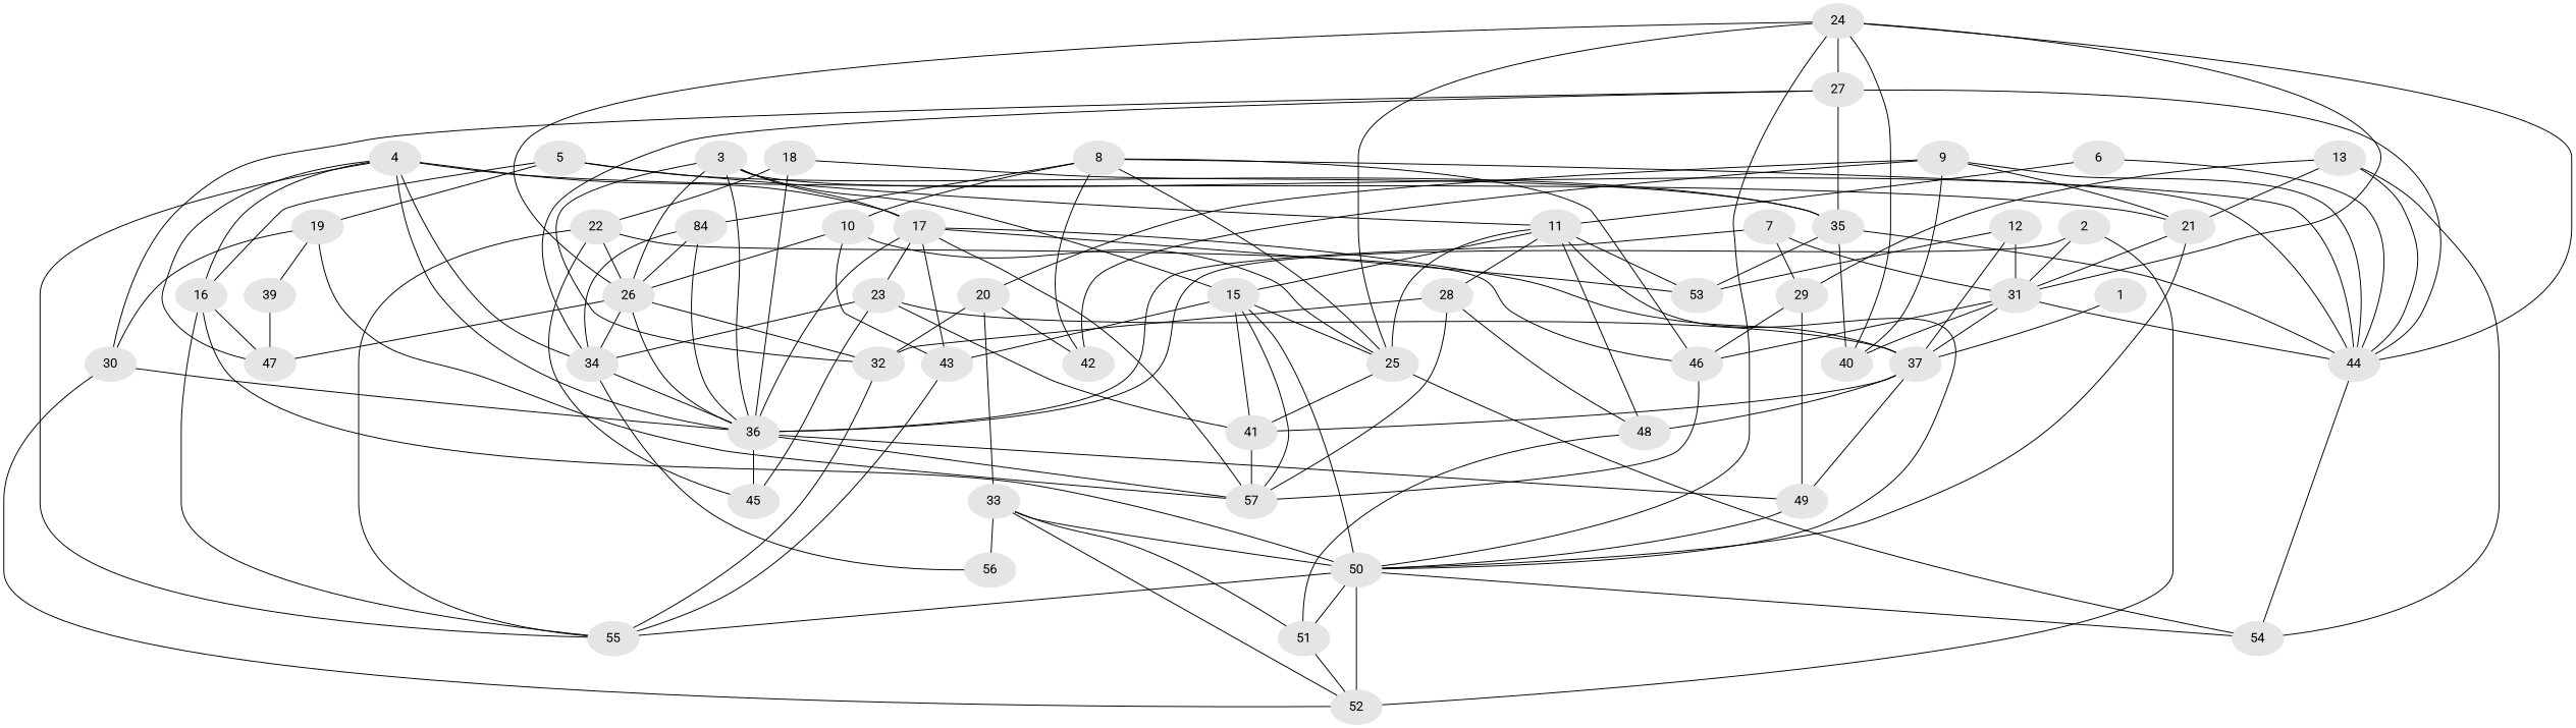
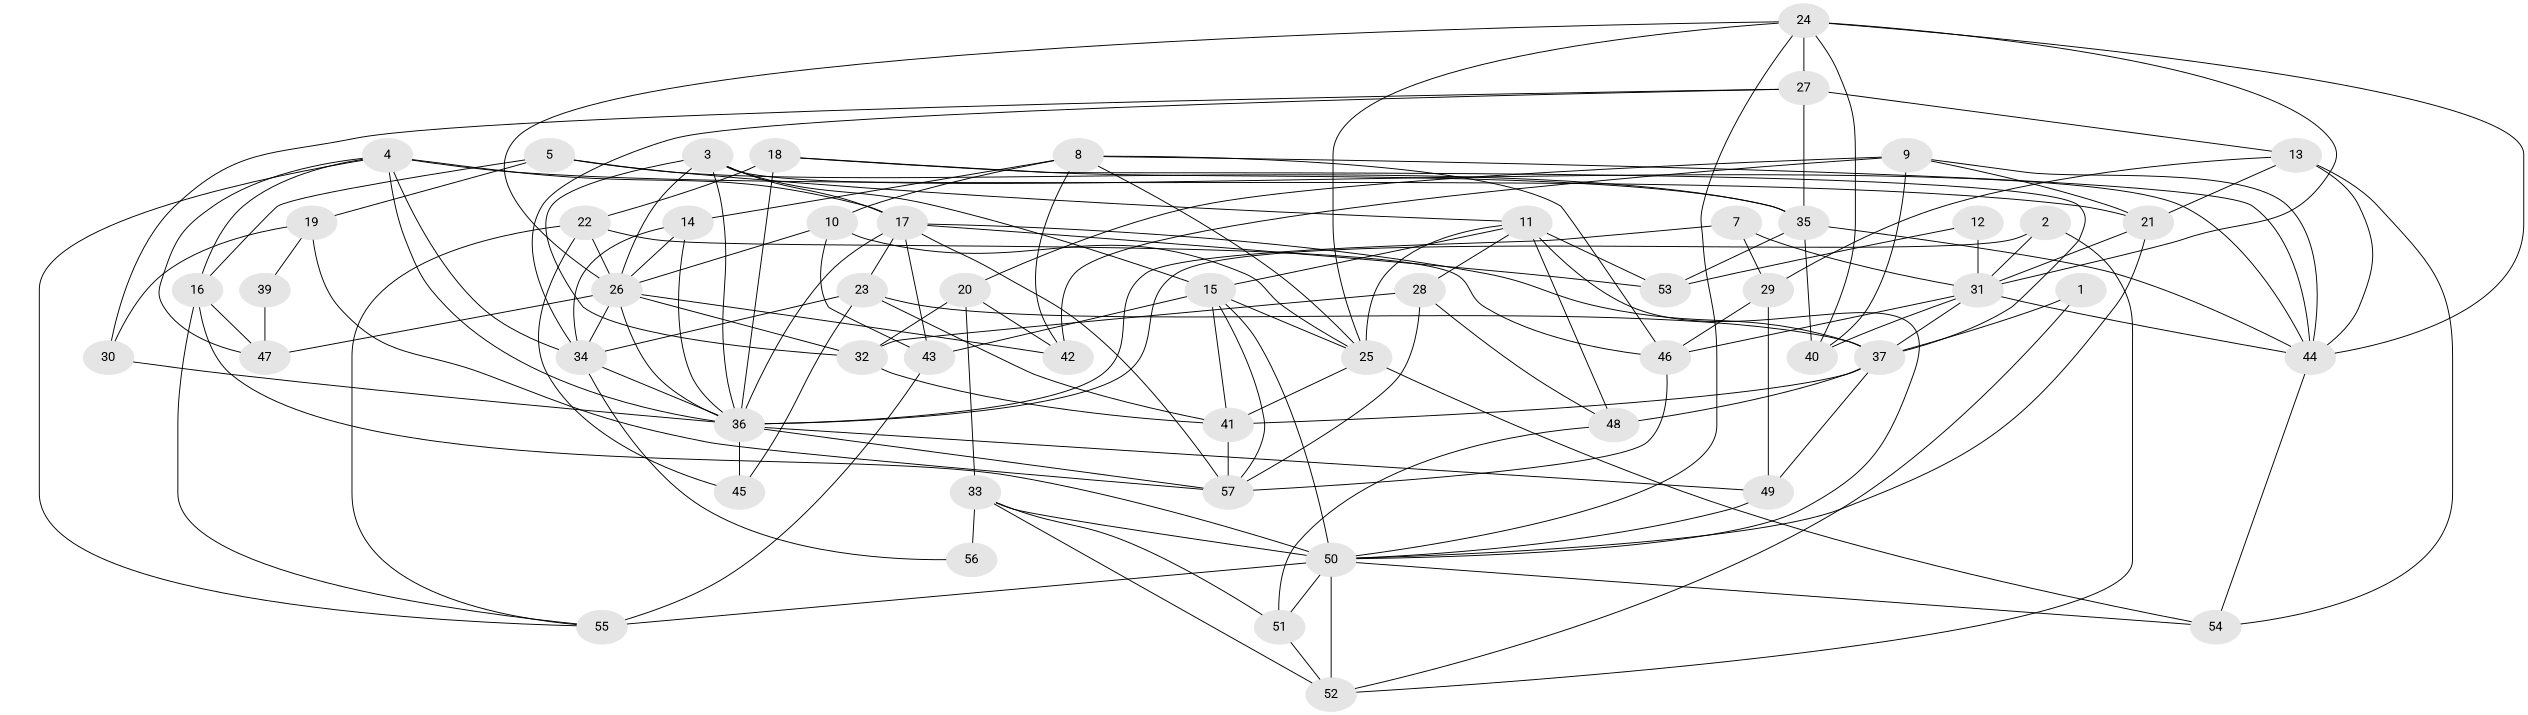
  graph {
    fontname=Roboto
    node [color=gray90 fontname=Roboto style=filled]
    edge [fontname=Roboto weight=1.0]
    1
    37
    52
    48
    41
    49
    2
    31
    36
    44
    46
    40
    57
    45
    3
    15
    17
    26
    32
    25
    43
    50
    53
    23
    34
    47
    42
    55
    54
    4
    16
    21
    56
    5
    11
    19
    35
    28
    30
    39
-   6
    7
    29
    8
    10
-   14 [label=84]
+   14
    9
    20
    33
    51
    12
    13
    18
    22
    24
    27
    1 -- 37
-   30 -- 52
+   1 -- 52
    37 -- 48
    37 -- 41
    37 -- 49
    48 -- 51
    41 -- 57
    49 -- 50
    2 -- 52
    2 -- 31
    2 -- 36
    31 -- 37
    31 -- 44 [weight=2.0]
    31 -- 46
    31 -- 40
    36 -- 49
    36 -- 57
    36 -- 45
    44 -- 54
    46 -- 57
    3 -- 36
    3 -- 44
    3 -- 15
    3 -- 17
    3 -- 26 [weight=2.0]
    3 -- 32
    15 -- 41
    15 -- 57
    15 -- 25
    15 -- 43
    15 -- 50
    17 -- 37
    17 -- 36
    17 -- 57
    17 -- 43
    17 -- 53
    17 -- 23
    26 -- 36
    26 -- 32
    26 -- 34
    26 -- 47
-   32 -- 55
+   26 -- 42
+   32 -- 41
    25 -- 41 [weight=2.0]
    25 -- 54
    43 -- 55
    50 -- 52 [weight=2.0]
    50 -- 55
    50 -- 54
    50 -- 51
    23 -- 37
    23 -- 41
    23 -- 45
    23 -- 34
    34 -- 36
    34 -- 56
    4 -- 36
    4 -- 17
    4 -- 34
    4 -- 47
    4 -- 55
    4 -- 16
    4 -- 21
    16 -- 50
    16 -- 47
    16 -- 55
    21 -- 31
    21 -- 50
    5 -- 16
    5 -- 11
    5 -- 19
    5 -- 35
    11 -- 48
    11 -- 15
    11 -- 25
    11 -- 50
    11 -- 53 [weight=2.0]
    11 -- 28
    19 -- 57
    19 -- 30
    19 -- 39
    35 -- 44
    35 -- 40
    35 -- 53
    28 -- 48
    28 -- 57
    28 -- 32
    30 -- 36
    39 -- 47
-   6 -- 44
-   6 -- 11
    7 -- 31
    7 -- 36
    7 -- 29
    29 -- 49
    29 -- 46 [weight=2.0]
    8 -- 44
    8 -- 46
    8 -- 25
    8 -- 42
    8 -- 10
    8 -- 14
    10 -- 26
    10 -- 25
    10 -- 43
    14 -- 36
    14 -- 26
    14 -- 34
    9 -- 44
    9 -- 40
    9 -- 42
    9 -- 21
    9 -- 20
    20 -- 32
    20 -- 42
    20 -- 33
    33 -- 52
    33 -- 50
    33 -- 56
    33 -- 51
    51 -- 52
-   12 -- 37
+   18 -- 37
    12 -- 31 [weight=2.0]
    12 -- 53
    13 -- 44 [weight=3.0]
    13 -- 54
    13 -- 21
    13 -- 29 [weight=2.0]
    18 -- 36 [weight=2.0]
    18 -- 35
    18 -- 22 [weight=2.0]
    22 -- 46
    22 -- 45
    22 -- 26
    22 -- 55
    24 -- 31
    24 -- 44
    24 -- 40
    24 -- 26
    24 -- 25
    24 -- 50
    24 -- 27
-   27 -- 44
+   27 -- 13
    27 -- 34
    27 -- 35
    27 -- 30
  }
